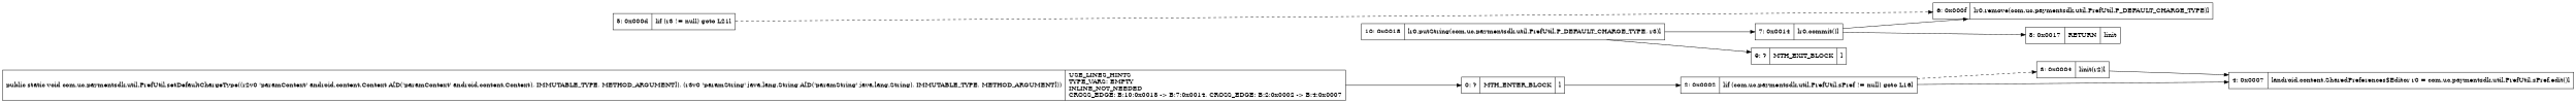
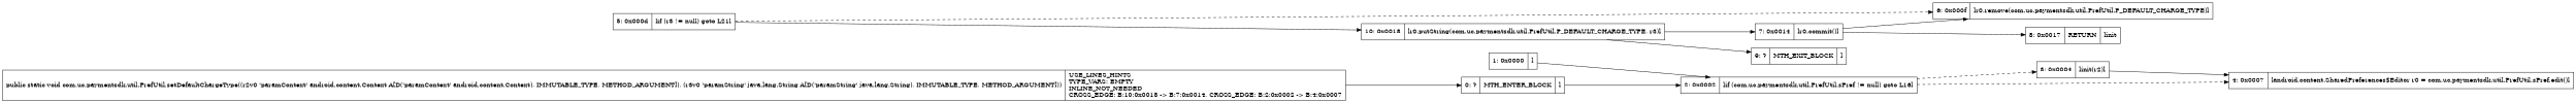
  digraph {
    rankdir=LR
    node [shape=record]
    n1 [label="{0\:\ ?|MTH_ENTER_BLOCK\l|l}"]
    n2 [label="{2\:\ 0x0002|lif (com.uc.paymentsdk.util.PrefUtil.sPref != null) goto L16l}"]
+   n3 [label="{1\:\ 0x0000|l}"]
    n4 [label="{3\:\ 0x0004|linit(r2)l}"]
    n5 [label="{4\:\ 0x0007|landroid.content.SharedPreferences$Editor r0 = com.uc.paymentsdk.util.PrefUtil.sPref.edit()l}"]
    n6 [label="{5\:\ 0x000d|lif (r3 != null) goto L21l}"]
    n7 [label="{6\:\ 0x000f|lr0.remove(com.uc.paymentsdk.util.PrefUtil.P_DEFAULT_CHARGE_TYPE)l}"]
    n8 [label="{10\:\ 0x0018|lr0.putString(com.uc.paymentsdk.util.PrefUtil.P_DEFAULT_CHARGE_TYPE, r3)l}"]
    n9 [label="{7\:\ 0x0014|lr0.commit()l}"]
    n10 [label="{9\:\ ?|MTH_EXIT_BLOCK\l|l}"]
    n11 [label="{8\:\ 0x0017|RETURN\l|linit}"]
    n12 [label="{public static void com.uc.paymentsdk.util.PrefUtil.setDefaultChargeType((r2v0 'paramContext' android.content.Context A[D('paramContext' android.content.Context), IMMUTABLE_TYPE, METHOD_ARGUMENT]), (r3v0 'paramString' java.lang.String A[D('paramString' java.lang.String), IMMUTABLE_TYPE, METHOD_ARGUMENT]))  | USE_LINES_HINTS\lTYPE_VARS: EMPTY\lINLINE_NOT_NEEDED\lCROSS_EDGE: B:10:0x0018 \-\> B:7:0x0014, CROSS_EDGE: B:2:0x0002 \-\> B:4:0x0007\l}"]
    n1 -> n2
    n2 -> n4 [style=dashed]
-   n2 -> n5
+   n2 -> n5 [style=dashed]
+   n3 -> n2
    n4 -> n5
    n6 -> n7 [style=dashed]
+   n6 -> n8
    n8 -> n9
    n8 -> n10
    n9 -> n7
    n9 -> n11
    n12 -> n1
  }
